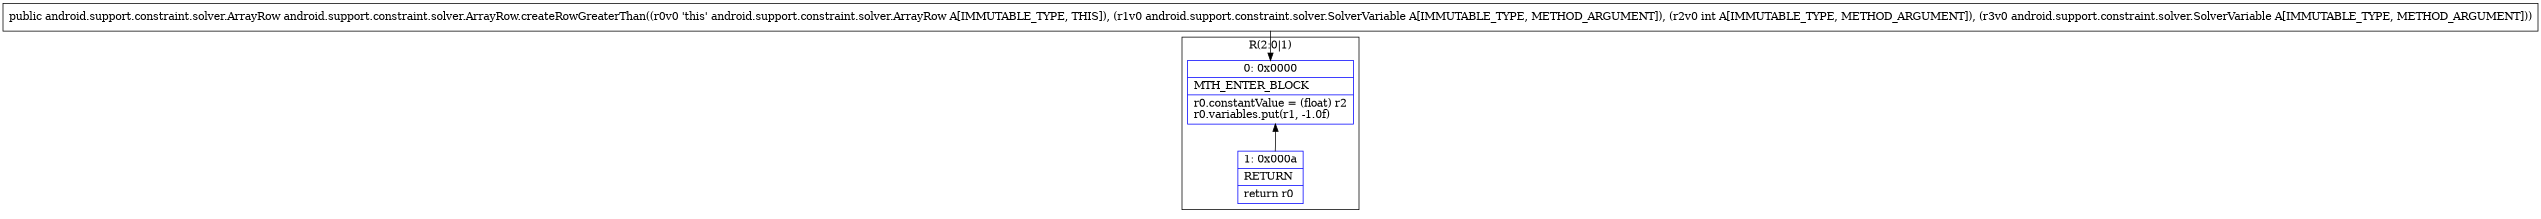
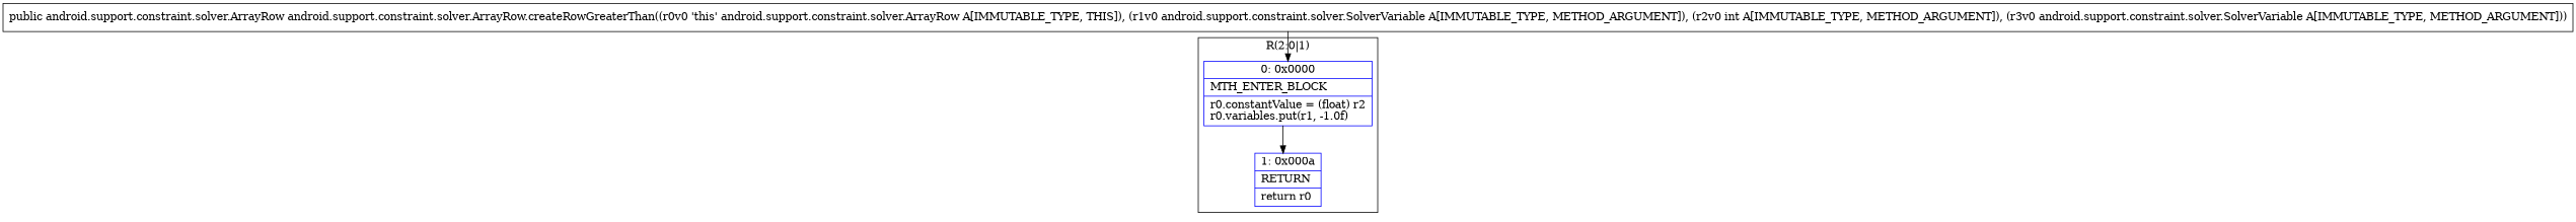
  digraph {
    node [color=blue shape=record]
    n1 [label="{0\:\ 0x0000|MTH_ENTER_BLOCK\l|r0.constantValue = (float) r2\lr0.variables.put(r1, \-1.0f)\l}"]
    n2 [label="{1\:\ 0x000a|RETURN\l|return r0\l}"]
    n3 [label="{public android.support.constraint.solver.ArrayRow android.support.constraint.solver.ArrayRow.createRowGreaterThan((r0v0 'this' android.support.constraint.solver.ArrayRow A[IMMUTABLE_TYPE, THIS]), (r1v0 android.support.constraint.solver.SolverVariable A[IMMUTABLE_TYPE, METHOD_ARGUMENT]), (r2v0 int A[IMMUTABLE_TYPE, METHOD_ARGUMENT]), (r3v0 android.support.constraint.solver.SolverVariable A[IMMUTABLE_TYPE, METHOD_ARGUMENT])) }" color=""]
    subgraph cluster_1 {
      label="R(2:0|1)"
      n1
      n2
    }
-   n2 -> n1
+   n1 -> n2
    n3 -> n1
  }
